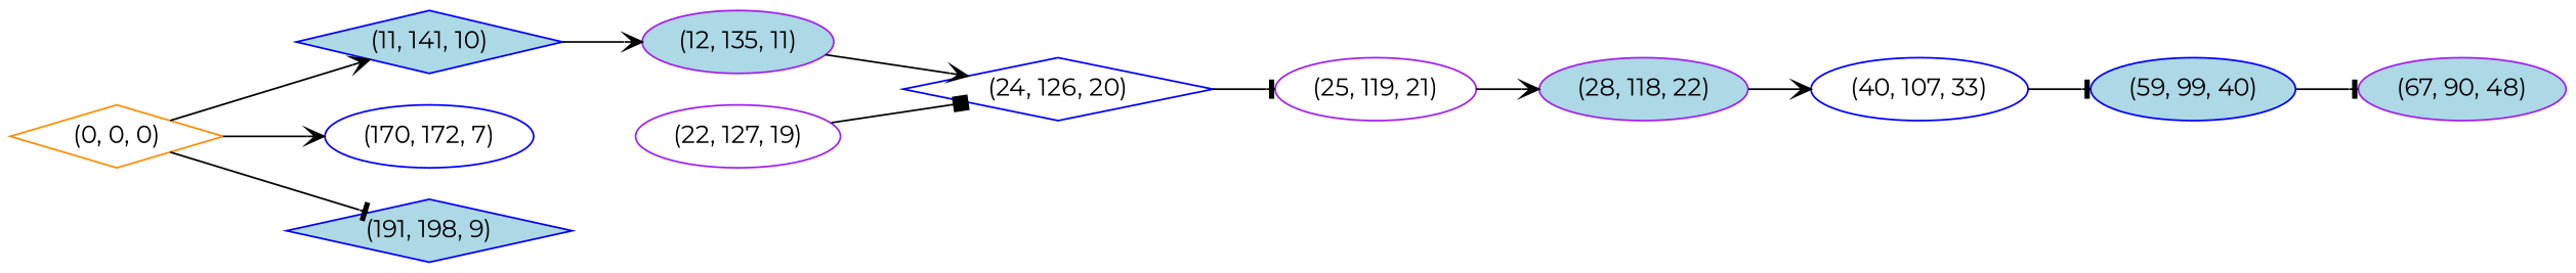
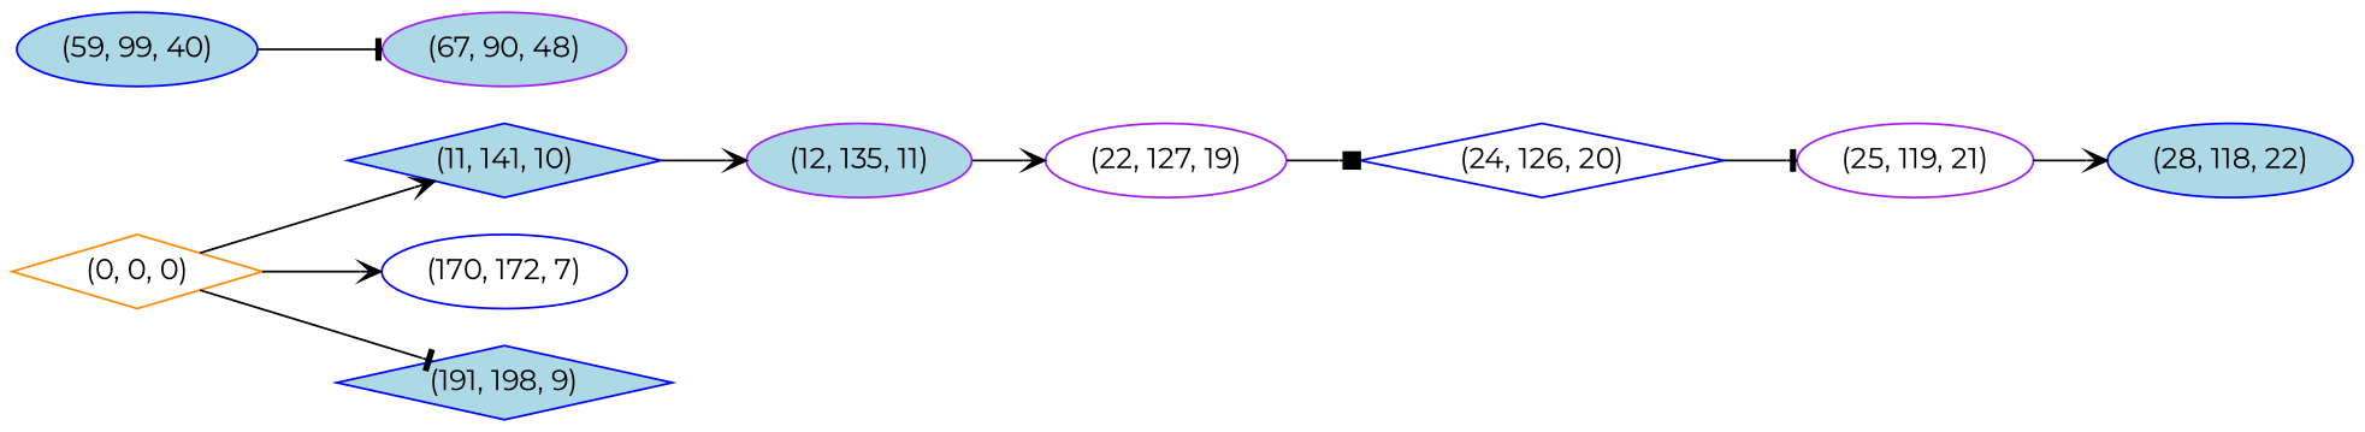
  digraph {
    fontname=Montserrat
    rankdir=LR
    node [color=blue fillcolor=white fontname=Montserrat shape=ellipse style=filled]
    edge [arrowhead=vee fontname=Montserrat]
    "(0, 0, 0)" [color=darkorange shape=diamond]
    "(11, 141, 10)" [fillcolor=lightblue shape=diamond]
    "(170, 172, 7)"
    "(191, 198, 9)" [fillcolor=lightblue shape=diamond]
    "(12, 135, 11)" [color=purple fillcolor=lightblue]
    "(22, 127, 19)" [color=purple]
    "(24, 126, 20)" [shape=diamond]
    "(25, 119, 21)" [color=purple]
-   "(28, 118, 22)" [color=purple fillcolor=lightblue]
-   "(40, 107, 33)"
+   "(28, 118, 22)" [fillcolor=lightblue]
    "(59, 99, 40)" [fillcolor=lightblue]
    "(67, 90, 48)" [color=purple fillcolor=lightblue]
    "(0, 0, 0)" -> "(11, 141, 10)"
    "(0, 0, 0)" -> "(170, 172, 7)"
    "(0, 0, 0)" -> "(191, 198, 9)" [arrowhead=tee]
    "(11, 141, 10)" -> "(12, 135, 11)"
-   "(12, 135, 11)" -> "(24, 126, 20)"
+   "(12, 135, 11)" -> "(22, 127, 19)"
    "(22, 127, 19)" -> "(24, 126, 20)" [arrowhead=box]
    "(24, 126, 20)" -> "(25, 119, 21)" [arrowhead=tee]
    "(25, 119, 21)" -> "(28, 118, 22)"
-   "(28, 118, 22)" -> "(40, 107, 33)"
-   "(40, 107, 33)" -> "(59, 99, 40)" [arrowhead=tee]
    "(59, 99, 40)" -> "(67, 90, 48)" [arrowhead=tee]
  }
